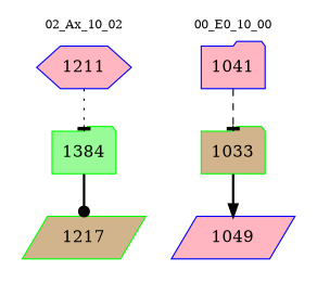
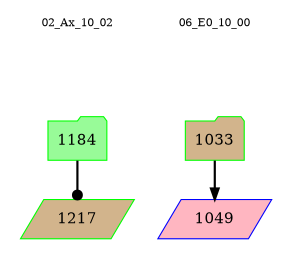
  digraph {
    node [color=blue fillcolor=lightpink shape=folder style=filled]
    edge [arrowhead=tee color=black style=bold]
-   n1 [label=1211 shape=hexagon]
-   n2 [color=green fillcolor=palegreen label=1384]
+   n2 [color=green fillcolor=palegreen label=1184]
    n3 [color=green fillcolor=tan label=1217 shape=parallelogram]
-   n4 [label=1041]
    n5 [color=green fillcolor=tan label=1033]
    n6 [label=1049 shape=parallelogram]
    subgraph cluster_1 {
      color=white
      fontsize=10
      label="02_Ax_10_02"
-     n1
      n2
      n3
    }
    subgraph cluster_2 {
      color=white
      fontsize=10
-     label="00_E0_10_00"
-     n4
+     label="06_E0_10_00"
      n5
      n6
    }
-   n1 -> n2 [style=dotted]
    n2 -> n3 [arrowhead=dot]
-   n4 -> n5 [style=dashed]
    n5 -> n6 [arrowhead=normal]
  }
